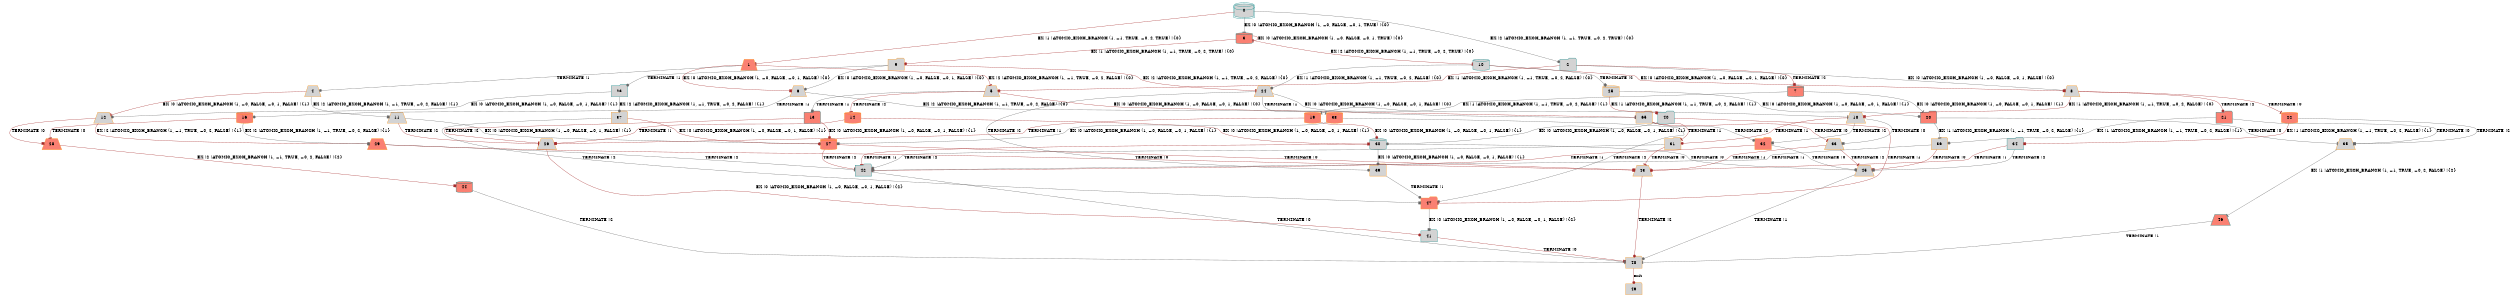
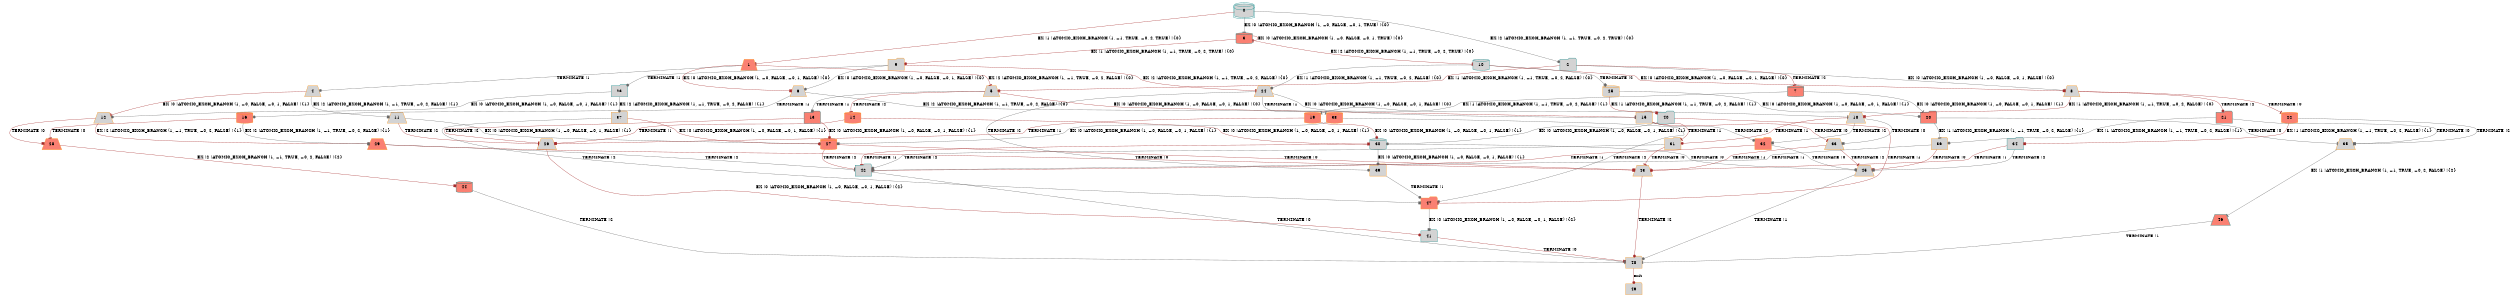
  digraph {
    fontname="DejaVu Serif"
    node [color=darkorange fillcolor=lightgrey fontname="DejaVu Serif" shape=folder style=filled]
    edge [arrowhead=tee color=brown fontname="DejaVu Serif"]
    0 [color=teal peripheries=2 shape=cylinder]
    1 [fillcolor=salmon shape=trapezium]
    2 [color=teal]
    3 [color=teal fillcolor=salmon shape=cylinder]
    4 [shape=trapezium]
    5 [shape=trapezium]
    6 [shape=trapezium]
    7 [color=teal fillcolor=salmon shape=cylinder]
    8 [shape=trapezium]
    9
    10 [color=teal shape=cylinder]
    11 [shape=trapezium]
    12 [shape=trapezium]
    13 [color=teal fillcolor=salmon]
    14 [fillcolor=salmon shape=cylinder]
-   15 [label=65]
+   15
    16 [fillcolor=salmon shape=cylinder]
    18 [shape=trapezium]
    19 [fillcolor=salmon shape=cylinder]
    20 [color=teal fillcolor=salmon]
    21 [color=teal fillcolor=salmon]
    22 [fillcolor=salmon shape=cylinder]
    23 [color=teal]
    24 [shape=trapezium]
    25 [shape=cylinder]
    26 [shape=trapezium]
    27 [fillcolor=salmon shape=cylinder]
    28 [fillcolor=salmon shape=trapezium]
    29 [fillcolor=salmon shape=trapezium]
    30 [color=teal shape=cylinder]
    31
    32 [fillcolor=salmon]
    33 [shape=trapezium]
    35 [shape=trapezium]
    36
    34 [color=teal]
    37
    38 [fillcolor=salmon shape=cylinder]
    39
    40 [color=teal]
    41 [color=teal]
    42 [color=teal]
    43 [shape=trapezium]
    44 [color=teal fillcolor=salmon shape=cylinder]
    45 [shape=trapezium]
    46 [color=teal fillcolor=salmon shape=trapezium]
    47 [fillcolor=salmon]
    48
    49
    0 -> 1 [label="EX !1 !ATOMIC_EXCH_BRANCH (1, +1, TRUE, +0, 2, TRUE) !{0}"]
    0 -> 2 [arrowhead=dot color=gray40 label="EX !2 !ATOMIC_EXCH_BRANCH (1, +1, TRUE, +0, 2, TRUE) !{0}"]
    0 -> 3 [color=gray40 label="EX !0 !ATOMIC_EXCH_BRANCH (1, +0, FALSE, +0, 1, TRUE) !{0}"]
    1 -> 4 [arrowhead=dot color=gray40 label="TERMINATE !1"]
    1 -> 5 [label="EX !2 !ATOMIC_EXCH_BRANCH (1, +1, TRUE, +0, 2, FALSE) !{0}"]
    1 -> 6 [arrowhead=box label="EX !0 !ATOMIC_EXCH_BRANCH (1, +0, FALSE, +0, 1, FALSE) !{0}"]
    2 -> 5 [arrowhead=dot label="EX !1 !ATOMIC_EXCH_BRANCH (1, +1, TRUE, +0, 2, FALSE) !{0}"]
-   2 -> 7 [arrowhead=box label="TERMINATE !2"]
+   2 -> 7 [label="TERMINATE !2"]
    2 -> 8 [color=gray40 label="EX !0 !ATOMIC_EXCH_BRANCH (1, +0, FALSE, +0, 1, FALSE) !{0}"]
    3 -> 3 [label="EX !0 !ATOMIC_EXCH_BRANCH (1, +0, FALSE, +0, 1, TRUE) !{0}"]
    3 -> 9 [arrowhead=dot label="EX !1 !ATOMIC_EXCH_BRANCH (1, +1, TRUE, +0, 2, TRUE) !{0}"]
    3 -> 10 [label="EX !2 !ATOMIC_EXCH_BRANCH (1, +1, TRUE, +0, 2, TRUE) !{0}"]
    4 -> 11 [arrowhead=box color=gray40 label="EX !2 !ATOMIC_EXCH_BRANCH (1, +1, TRUE, +0, 2, FALSE) !{1}"]
    4 -> 12 [label="EX !0 !ATOMIC_EXCH_BRANCH (1, +0, FALSE, +0, 1, FALSE) !{1}"]
    5 -> 13 [arrowhead=box color=gray40 label="TERMINATE !1"]
    5 -> 14 [label="TERMINATE !2"]
    5 -> 15 [label="EX !0 !ATOMIC_EXCH_BRANCH (1, +0, FALSE, +0, 1, FALSE) !{0}"]
    6 -> 16 [arrowhead=dot color=gray40 label="TERMINATE !1"]
    6 -> 18 [color=gray40 label="EX !2 !ATOMIC_EXCH_BRANCH (1, +1, TRUE, +0, 2, FALSE) !{0}"]
    7 -> 19 [color=gray40 label="EX !1 !ATOMIC_EXCH_BRANCH (1, +1, TRUE, +0, 2, FALSE) !{1}"]
    7 -> 20 [color=gray40 label="EX !0 !ATOMIC_EXCH_BRANCH (1, +0, FALSE, +0, 1, FALSE) !{1}"]
    8 -> 18 [arrowhead=box label="EX !1 !ATOMIC_EXCH_BRANCH (1, +1, TRUE, +0, 2, FALSE) !{0}"]
    8 -> 21 [arrowhead=dot label="TERMINATE !2"]
    8 -> 22 [label="TERMINATE !0"]
    9 -> 6 [arrowhead=dot color=gray40 label="EX !0 !ATOMIC_EXCH_BRANCH (1, +0, FALSE, +0, 1, FALSE) !{0}"]
    9 -> 23 [arrowhead=dot color=gray40 label="TERMINATE !1"]
    9 -> 24 [label="EX !2 !ATOMIC_EXCH_BRANCH (1, +1, TRUE, +0, 2, FALSE) !{0}"]
    10 -> 8 [arrowhead=box label="EX !0 !ATOMIC_EXCH_BRANCH (1, +0, FALSE, +0, 1, FALSE) !{0}"]
    10 -> 24 [arrowhead=dot color=gray40 label="EX !1 !ATOMIC_EXCH_BRANCH (1, +1, TRUE, +0, 2, FALSE) !{0}"]
    10 -> 25 [arrowhead=box color=gray40 label="TERMINATE !2"]
    11 -> 26 [label="TERMINATE !2"]
    11 -> 27 [color=gray40 label="EX !0 !ATOMIC_EXCH_BRANCH (1, +0, FALSE, +0, 1, FALSE) !{1}"]
    12 -> 28 [arrowhead=box label="TERMINATE !0"]
    12 -> 29 [label="EX !2 !ATOMIC_EXCH_BRANCH (1, +1, TRUE, +0, 2, FALSE) !{1}"]
    13 -> 26 [label="TERMINATE !2"]
    13 -> 27 [arrowhead=dot label="EX !0 !ATOMIC_EXCH_BRANCH (1, +0, FALSE, +0, 1, FALSE) !{1}"]
    14 -> 26 [arrowhead=box label="TERMINATE !1"]
    14 -> 30 [arrowhead=box label="EX !0 !ATOMIC_EXCH_BRANCH (1, +0, FALSE, +0, 1, FALSE) !{1}"]
    15 -> 31 [label="TERMINATE !1"]
    15 -> 32 [arrowhead=dot color=gray40 label="TERMINATE !2"]
    15 -> 33 [label="TERMINATE !0"]
    16 -> 28 [label="TERMINATE !0"]
    16 -> 29 [arrowhead=box color=gray40 label="EX !2 !ATOMIC_EXCH_BRANCH (1, +1, TRUE, +0, 2, FALSE) !{1}"]
    18 -> 31 [arrowhead=dot label="TERMINATE !1"]
    18 -> 32 [arrowhead=box color=gray40 label="TERMINATE !2"]
    18 -> 33 [arrowhead=box color=gray40 label="TERMINATE !0"]
    19 -> 26 [arrowhead=dot label="TERMINATE !1"]
    19 -> 30 [arrowhead=dot label="EX !0 !ATOMIC_EXCH_BRANCH (1, +0, FALSE, +0, 1, FALSE) !{1}"]
    20 -> 35 [color=gray40 label="TERMINATE !0"]
    20 -> 36 [color=gray40 label="EX !1 !ATOMIC_EXCH_BRANCH (1, +1, TRUE, +0, 2, FALSE) !{1}"]
    21 -> 35 [arrowhead=box color=gray40 label="TERMINATE !0"]
    21 -> 36 [arrowhead=dot color=gray40 label="EX !1 !ATOMIC_EXCH_BRANCH (1, +1, TRUE, +0, 2, FALSE) !{1}"]
    22 -> 35 [arrowhead=box color=gray40 label="TERMINATE !2"]
    22 -> 34 [arrowhead=box label="EX !1 !ATOMIC_EXCH_BRANCH (1, +1, TRUE, +0, 2, FALSE) !{1}"]
    23 -> 12 [arrowhead=dot color=gray40 label="EX !0 !ATOMIC_EXCH_BRANCH (1, +0, FALSE, +0, 1, FALSE) !{1}"]
    23 -> 37 [arrowhead=dot color=gray40 label="EX !2 !ATOMIC_EXCH_BRANCH (1, +1, TRUE, +0, 2, FALSE) !{1}"]
    24 -> 15 [color=gray40 label="EX !0 !ATOMIC_EXCH_BRANCH (1, +0, FALSE, +0, 1, FALSE) !{0}"]
    24 -> 38 [color=gray40 label="TERMINATE !1"]
    24 -> 39 [arrowhead=dot color=gray40 label="TERMINATE !2"]
    25 -> 20 [arrowhead=dot color=gray40 label="EX !0 !ATOMIC_EXCH_BRANCH (1, +0, FALSE, +0, 1, FALSE) !{1}"]
    25 -> 40 [arrowhead=box label="EX !1 !ATOMIC_EXCH_BRANCH (1, +1, TRUE, +0, 2, FALSE) !{1}"]
    26 -> 41 [arrowhead=dot label="EX !0 !ATOMIC_EXCH_BRANCH (1, +0, FALSE, +0, 1, FALSE) !{2}"]
    27 -> 42 [label="TERMINATE !2"]
    27 -> 43 [arrowhead=box label="TERMINATE !0"]
    28 -> 44 [arrowhead=box label="EX !2 !ATOMIC_EXCH_BRANCH (1, +1, TRUE, +0, 2, FALSE) !{2}"]
    29 -> 42 [color=gray40 label="TERMINATE !2"]
    29 -> 43 [arrowhead=box label="TERMINATE !0"]
    30 -> 39 [arrowhead=dot color=gray40 label="EX !0 !ATOMIC_EXCH_BRANCH (1, +0, FALSE, +0, 1, FALSE) !{1}"]
    30 -> 42 [label="TERMINATE !1"]
    30 -> 45 [color=gray40 label="TERMINATE !0"]
    31 -> 42 [arrowhead=dot color=gray40 label="TERMINATE !2"]
    31 -> 43 [label="TERMINATE !0"]
    32 -> 42 [label="TERMINATE !1"]
    32 -> 45 [arrowhead=dot color=gray40 label="TERMINATE !0"]
    33 -> 43 [arrowhead=dot label="TERMINATE !1"]
    33 -> 45 [label="TERMINATE !2"]
    35 -> 46 [color=gray40 label="EX !1 !ATOMIC_EXCH_BRANCH (1, +1, TRUE, +0, 2, FALSE) !{2}"]
    36 -> 42 [arrowhead=box color=gray40 label="TERMINATE !1"]
    36 -> 45 [arrowhead=box label="TERMINATE !0"]
    34 -> 43 [label="TERMINATE !1"]
    34 -> 45 [arrowhead=box color=gray40 label="TERMINATE !2"]
    37 -> 27 [arrowhead=dot label="EX !0 !ATOMIC_EXCH_BRANCH (1, +0, FALSE, +0, 1, FALSE) !{1}"]
    37 -> 47 [arrowhead=box color=gray40 label="TERMINATE !2"]
    38 -> 27 [arrowhead=box color=gray40 label="EX !0 !ATOMIC_EXCH_BRANCH (1, +0, FALSE, +0, 1, FALSE) !{1}"]
    38 -> 47 [arrowhead=dot color=gray40 label="TERMINATE !2"]
    39 -> 47 [arrowhead=dot color=gray40 label="TERMINATE !1"]
    40 -> 30 [arrowhead=dot color=gray40 label="EX !0 !ATOMIC_EXCH_BRANCH (1, +0, FALSE, +0, 1, FALSE) !{1}"]
    40 -> 47 [label="TERMINATE !1"]
    41 -> 48 [arrowhead=box label="TERMINATE !0"]
    42 -> 48 [color=gray40 label="TERMINATE !0"]
    43 -> 48 [arrowhead=dot label="TERMINATE !2"]
    44 -> 48 [color=gray40 label="TERMINATE !2"]
    45 -> 48 [arrowhead=dot color=gray40 label="TERMINATE !1"]
    46 -> 48 [color=gray40 label="TERMINATE !1"]
    47 -> 41 [arrowhead=box color=gray40 label="EX !0 !ATOMIC_EXCH_BRANCH (1, +0, FALSE, +0, 1, FALSE) !{2}"]
    48 -> 49 [arrowhead=dot label=exit]
  }
